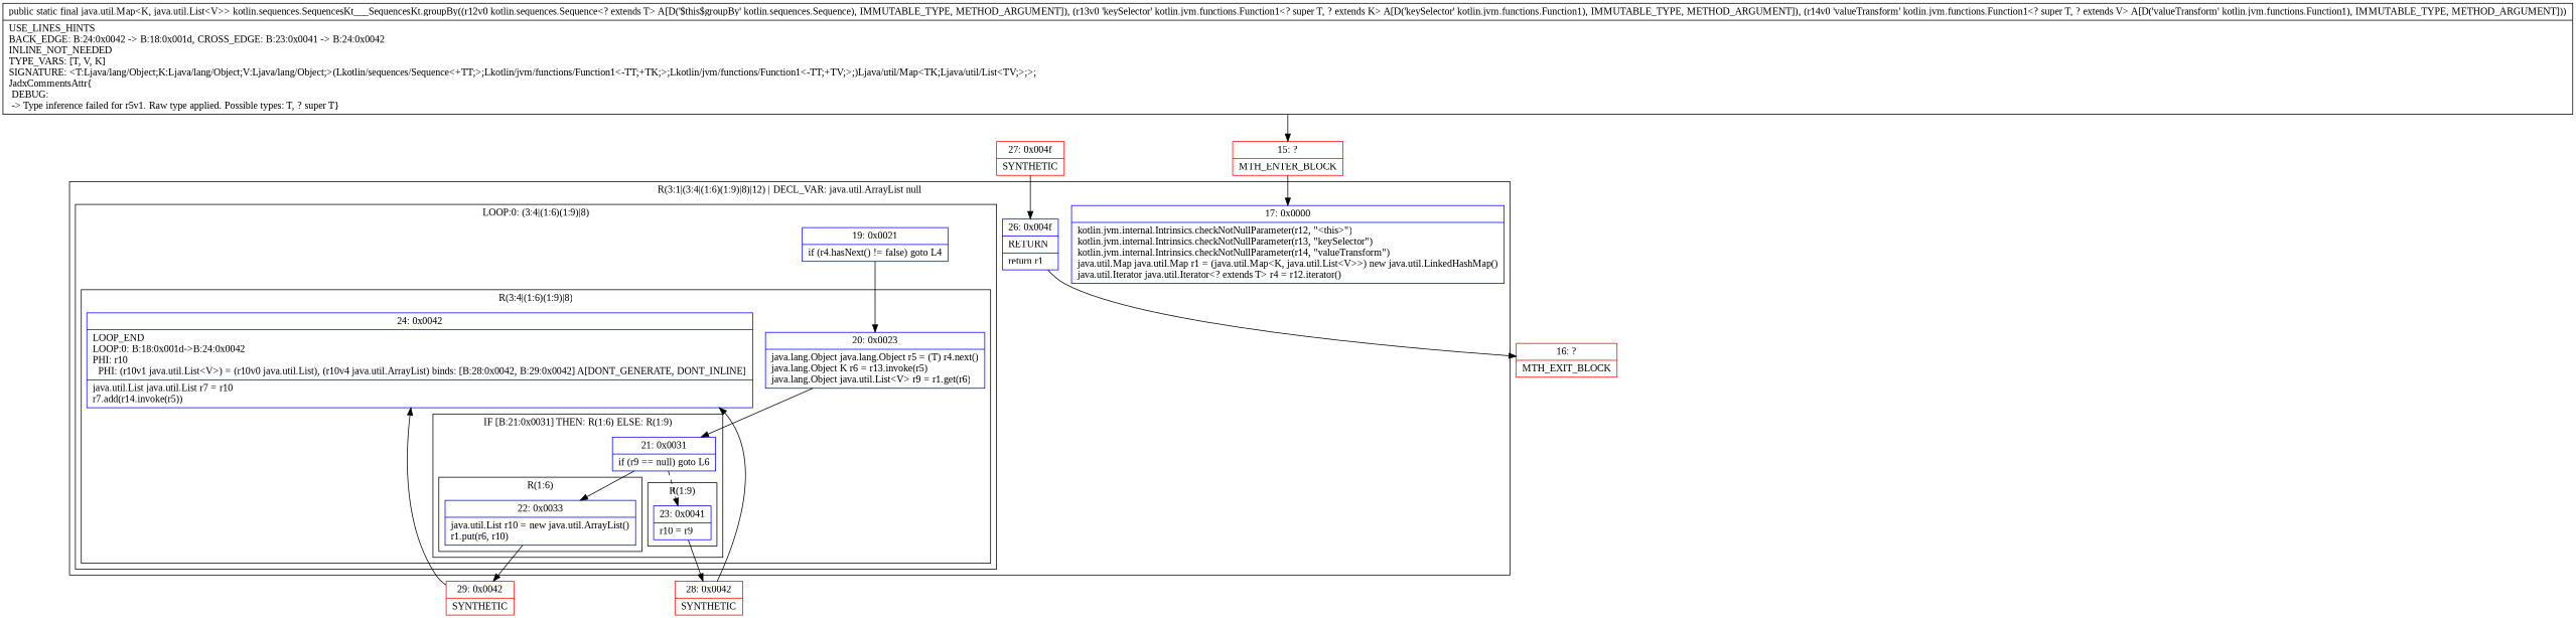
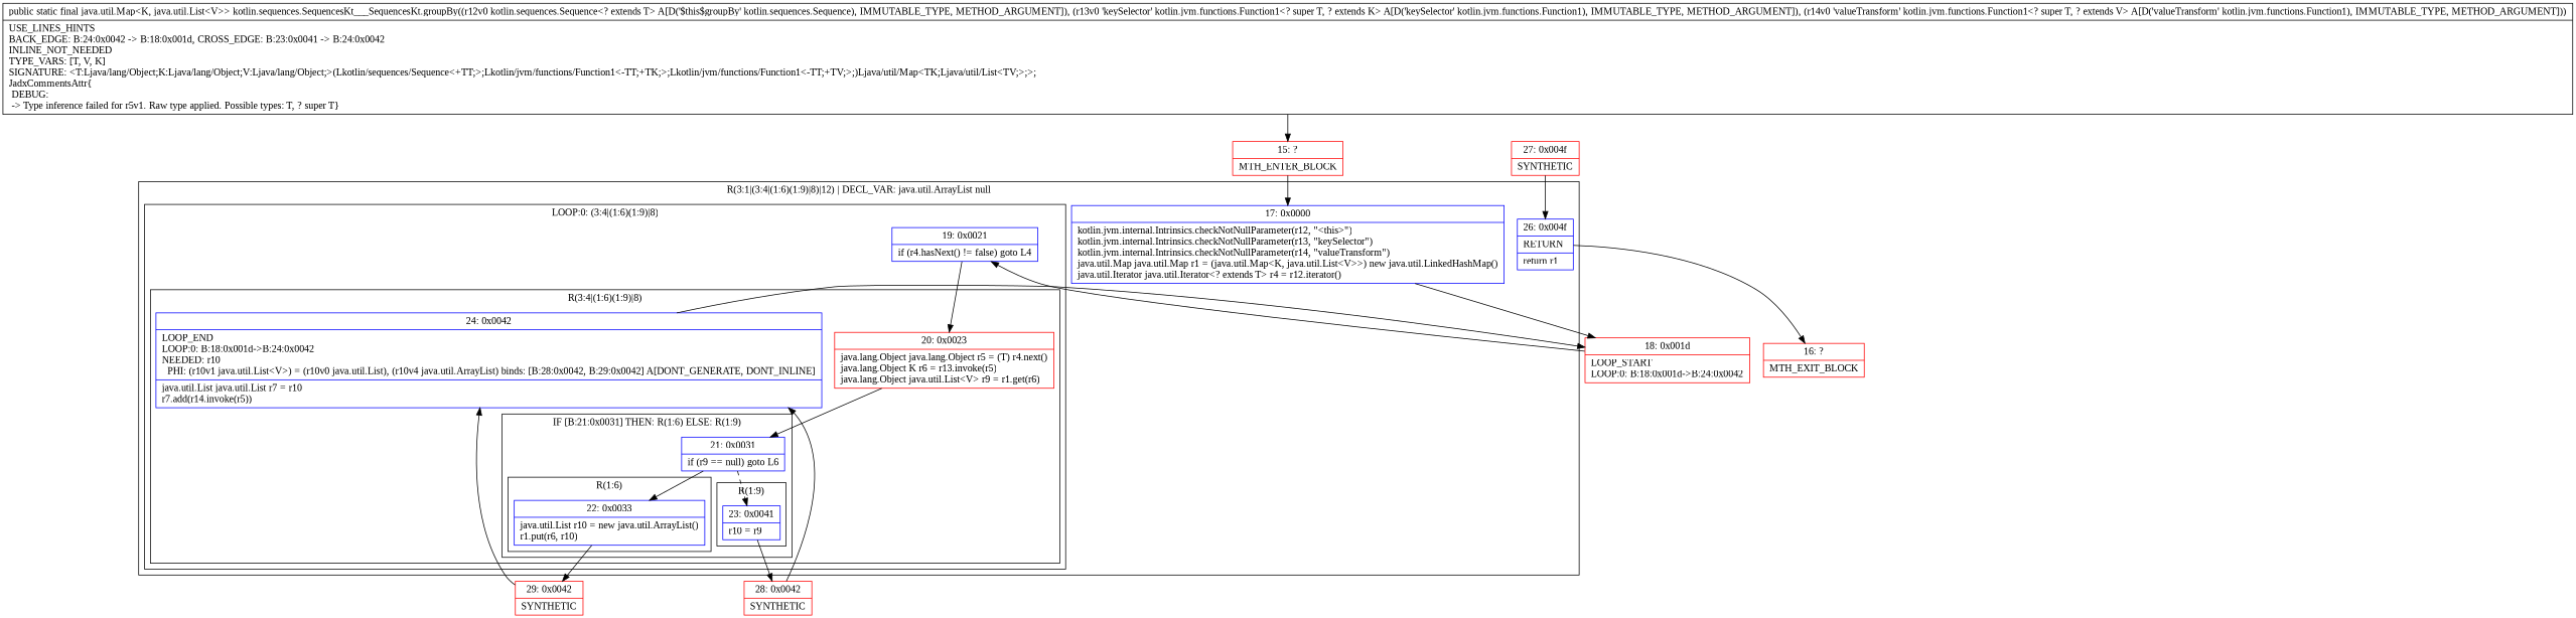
  digraph {
    fontname="Liberation Serif"
    node [color=blue fontname="Liberation Serif" shape=record]
    edge [fontname="Liberation Serif"]
    n1 [label="{22\:\ 0x0033|java.util.List r10 = new java.util.ArrayList()\lr1.put(r6, r10)\l}"]
    n2 [label="{23\:\ 0x0041|r10 = r9\l}"]
    n3 [label="{21\:\ 0x0031|if (r9 == null) goto L6\l}"]
-   n4 [label="{20\:\ 0x0023|java.lang.Object java.lang.Object r5 = (T) r4.next()\ljava.lang.Object K r6 = r13.invoke(r5)\ljava.lang.Object java.util.List\<V\> r9 = r1.get(r6)\l}"]
-   n5 [label="{24\:\ 0x0042|LOOP_END\lLOOP:0: B:18:0x001d\-\>B:24:0x0042\lPHI: r10 \l  PHI: (r10v1 java.util.List\<V\>) = (r10v0 java.util.List), (r10v4 java.util.ArrayList) binds: [B:28:0x0042, B:29:0x0042] A[DONT_GENERATE, DONT_INLINE]\l|java.util.List java.util.List r7 = r10\lr7.add(r14.invoke(r5))\l}"]
+   n4 [color=red label="{20\:\ 0x0023|java.lang.Object java.lang.Object r5 = (T) r4.next()\ljava.lang.Object K r6 = r13.invoke(r5)\ljava.lang.Object java.util.List\<V\> r9 = r1.get(r6)\l}"]
+   n5 [label="{24\:\ 0x0042|LOOP_END\lLOOP:0: B:18:0x001d\-\>B:24:0x0042\lNEEDED: r10 \l  PHI: (r10v1 java.util.List\<V\>) = (r10v0 java.util.List), (r10v4 java.util.ArrayList) binds: [B:28:0x0042, B:29:0x0042] A[DONT_GENERATE, DONT_INLINE]\l|java.util.List java.util.List r7 = r10\lr7.add(r14.invoke(r5))\l}"]
    n6 [label="{19\:\ 0x0021|if (r4.hasNext() != false) goto L4\l}"]
    n7 [label="{17\:\ 0x0000|kotlin.jvm.internal.Intrinsics.checkNotNullParameter(r12, \"\<this\>\")\lkotlin.jvm.internal.Intrinsics.checkNotNullParameter(r13, \"keySelector\")\lkotlin.jvm.internal.Intrinsics.checkNotNullParameter(r14, \"valueTransform\")\ljava.util.Map java.util.Map r1 = (java.util.Map\<K, java.util.List\<V\>\>) new java.util.LinkedHashMap()\ljava.util.Iterator java.util.Iterator\<? extends T\> r4 = r12.iterator()\l}"]
    n8 [label="{26\:\ 0x004f|RETURN\l|return r1\l}"]
    n9 [color=red label="{29\:\ 0x0042|SYNTHETIC\l}"]
    n10 [color=red label="{28\:\ 0x0042|SYNTHETIC\l}"]
+   n11 [color=red label="{18\:\ 0x001d|LOOP_START\lLOOP:0: B:18:0x001d\-\>B:24:0x0042\l}"]
    n12 [color=red label="{16\:\ ?|MTH_EXIT_BLOCK\l}"]
    n13 [color=red label="{27\:\ 0x004f|SYNTHETIC\l}"]
    n14 [color=red label="{15\:\ ?|MTH_ENTER_BLOCK\l}"]
    n15 [label="{public static final java.util.Map\<K, java.util.List\<V\>\> kotlin.sequences.SequencesKt___SequencesKt.groupBy((r12v0 kotlin.sequences.Sequence\<? extends T\> A[D('$this$groupBy' kotlin.sequences.Sequence), IMMUTABLE_TYPE, METHOD_ARGUMENT]), (r13v0 'keySelector' kotlin.jvm.functions.Function1\<? super T, ? extends K\> A[D('keySelector' kotlin.jvm.functions.Function1), IMMUTABLE_TYPE, METHOD_ARGUMENT]), (r14v0 'valueTransform' kotlin.jvm.functions.Function1\<? super T, ? extends V\> A[D('valueTransform' kotlin.jvm.functions.Function1), IMMUTABLE_TYPE, METHOD_ARGUMENT]))  | USE_LINES_HINTS\lBACK_EDGE: B:24:0x0042 \-\> B:18:0x001d, CROSS_EDGE: B:23:0x0041 \-\> B:24:0x0042\lINLINE_NOT_NEEDED\lTYPE_VARS: [T, V, K]\lSIGNATURE: \<T:Ljava\/lang\/Object;K:Ljava\/lang\/Object;V:Ljava\/lang\/Object;\>(Lkotlin\/sequences\/Sequence\<+TT;\>;Lkotlin\/jvm\/functions\/Function1\<\-TT;+TK;\>;Lkotlin\/jvm\/functions\/Function1\<\-TT;+TV;\>;)Ljava\/util\/Map\<TK;Ljava\/util\/List\<TV;\>;\>;\lJadxCommentsAttr\{\l DEBUG: \l \-\> Type inference failed for r5v1. Raw type applied. Possible types: T, ? super T\}\l}" color=""]
    subgraph cluster_1 {
      label="R(3:1|(3:4|(1:6)(1:9)|8)|12) | DECL_VAR: java.util.ArrayList null\l"
      n7
      n8
      subgraph cluster_2 {
        label="LOOP:0: (3:4|(1:6)(1:9)|8)"
        n6
        subgraph cluster_3 {
          label="R(3:4|(1:6)(1:9)|8)"
          n4
          n5
          subgraph cluster_4 {
            label="IF [B:21:0x0031] THEN: R(1:6) ELSE: R(1:9)"
            n3
            subgraph cluster_5 {
              label="R(1:6)"
              n1
            }
            subgraph cluster_6 {
              label="R(1:9)"
              n2
            }
          }
        }
      }
    }
    n1 -> n9
    n2 -> n10
    n3 -> n1
    n3 -> n2 [style=dashed]
    n4 -> n3
+   n5 -> n11
    n6 -> n4
+   n7 -> n11
    n8 -> n12
    n9 -> n5
    n10 -> n5
+   n11 -> n6
    n13 -> n8
    n14 -> n7
    n15 -> n14
  }
